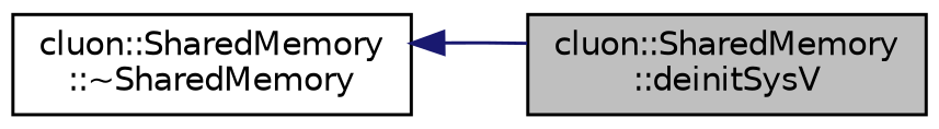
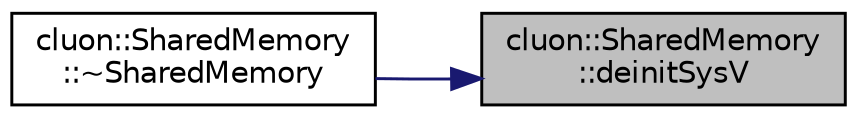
  digraph {
    rankdir=RL
    node [color=black fontname=Helvetica fontsize=10 shape=record style=filled]
    n1 [fillcolor=grey75 fontcolor=black height=0.2 label="cluon::SharedMemory\l::deinitSysV" width=0.4]
    n2 [fillcolor=white height=0.2 label="cluon::SharedMemory\l::~SharedMemory" width=0.4]
-   n2 -> n1 [color=midnightblue dir=back fontname=Helvetica fontsize=10 labelfontname=Helvetica labelfontsize=10 style=solid]
+   n1 -> n2 [color=midnightblue dir=back fontname=Helvetica fontsize=10 labelfontname=Helvetica labelfontsize=10 style=solid]
  }
